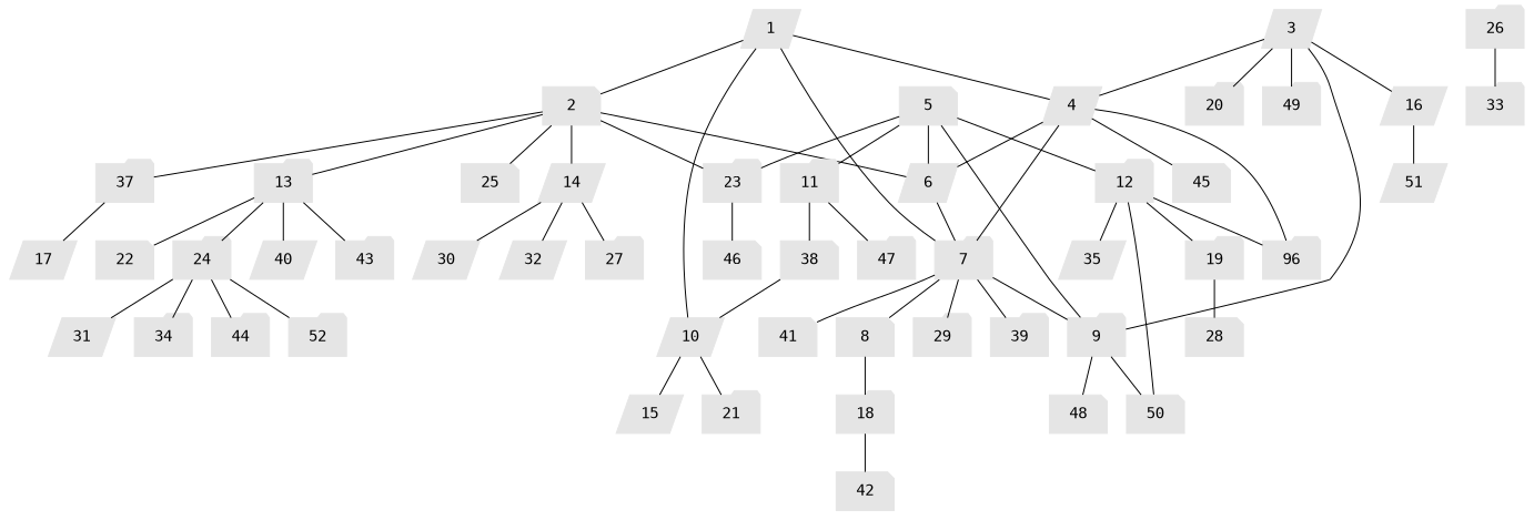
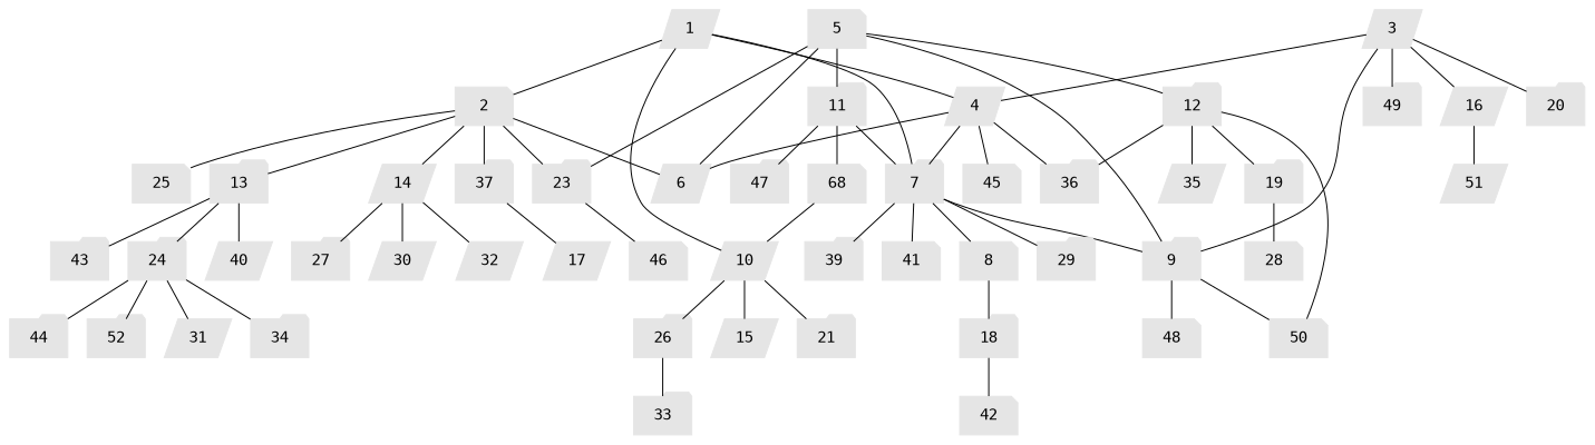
  graph {
    fontname="DejaVu Sans Mono"
    node [color=gray90 fontname="DejaVu Sans Mono" shape=folder style=filled]
    edge [fontname="DejaVu Sans Mono"]
    1 [shape=parallelogram]
    2 [shape=note]
    4 [shape=parallelogram]
    7
    10 [shape=parallelogram]
    6 [shape=parallelogram]
    13
    14 [shape=parallelogram]
    23
    25 [shape=note]
    37
-   36 [label=96]
+   36
    45 [shape=note]
    9
    8 [shape=note]
    29
    39
    41 [shape=note]
    15 [shape=parallelogram]
    21
    26
-   22 [shape=note]
    24
    40 [shape=parallelogram]
    43
    27
    30 [shape=parallelogram]
    32 [shape=parallelogram]
    46 [shape=note]
    17 [shape=parallelogram]
    3 [shape=parallelogram]
    16 [shape=parallelogram]
    20
    49
    48 [shape=note]
    50 [shape=note]
    51 [shape=parallelogram]
    5 [shape=note]
    11
    12
-   38 [shape=note]
+   38 [shape=note label=68]
    47
    19
    35 [shape=parallelogram]
    18
    42 [shape=note]
    33
    28 [shape=note]
    31 [shape=parallelogram]
    34
    44
    52
    1 -- 2
    1 -- 4
    1 -- 7
    1 -- 10
    2 -- 6
    2 -- 13
    2 -- 14
    2 -- 23
    2 -- 25
    2 -- 37
    4 -- 7
    4 -- 6
    4 -- 36
    4 -- 45
    7 -- 9
    7 -- 8
    7 -- 29
    7 -- 39
    7 -- 41
    10 -- 15
    10 -- 21
-   6 -- 7
-   13 -- 22
+   10 -- 26
+   11 -- 7
    13 -- 24
    13 -- 40
    13 -- 43
    14 -- 27
    14 -- 30
    14 -- 32
    23 -- 46
    37 -- 17
    9 -- 48
    9 -- 50
    8 -- 18
    26 -- 33
    24 -- 31
    24 -- 34
    24 -- 44
    24 -- 52
    3 -- 4
    3 -- 9
    3 -- 16
    3 -- 20
    3 -- 49
    16 -- 51
    5 -- 6
    5 -- 23
    5 -- 9
    5 -- 11
    5 -- 12
    11 -- 38
    11 -- 47
    12 -- 36
    12 -- 50
    12 -- 19
    12 -- 35
    38 -- 10
    19 -- 28
    18 -- 42
  }
